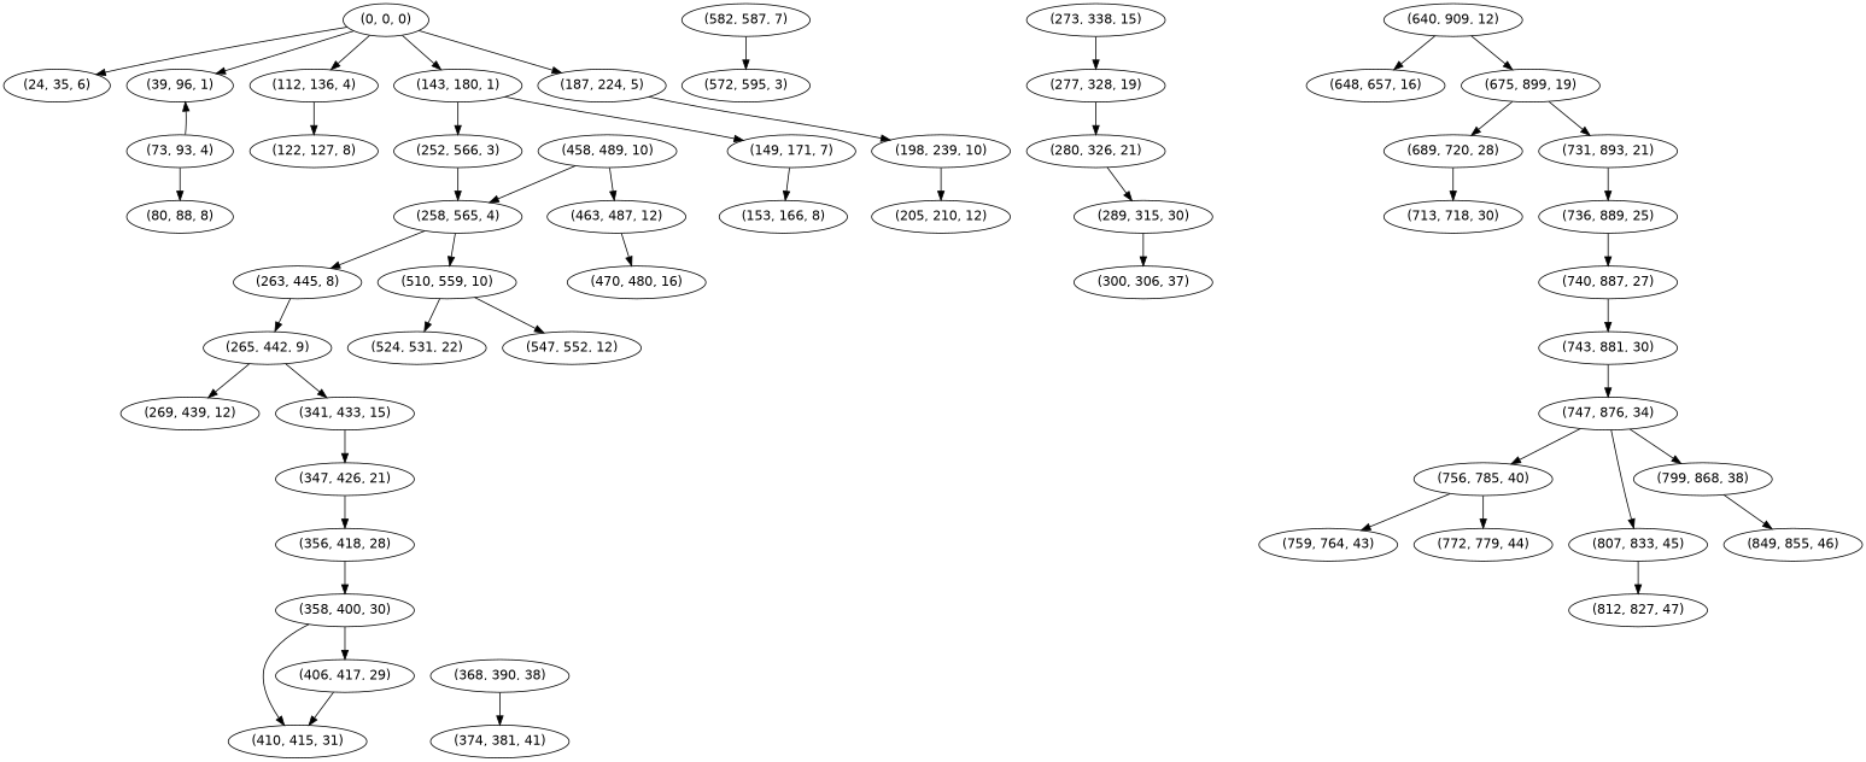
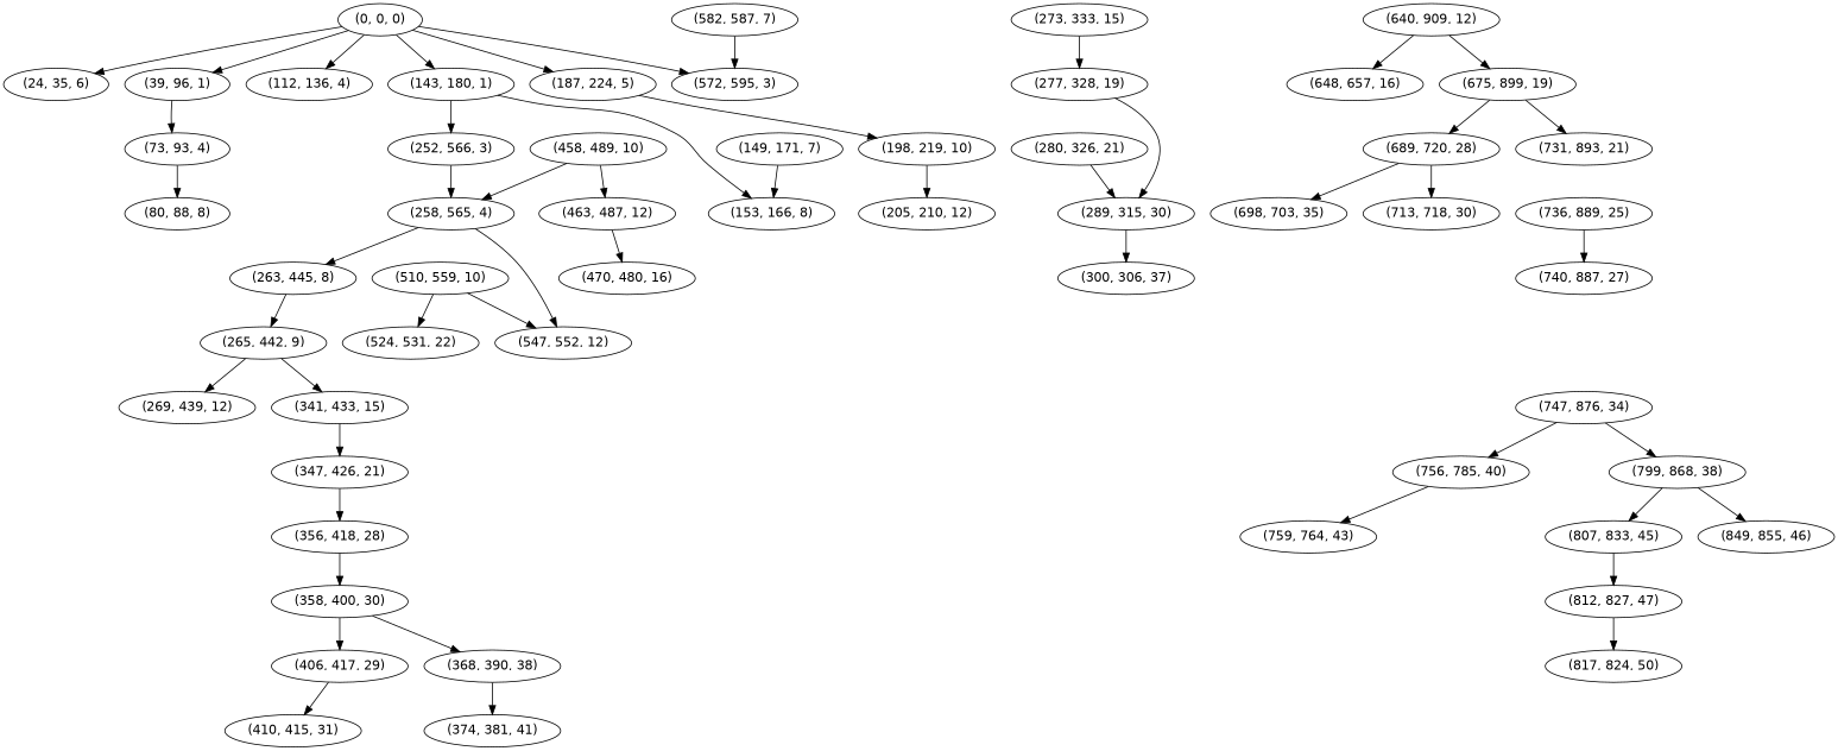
  digraph {
    fontname="DejaVu Sans"
    node [fontname="DejaVu Sans"]
    edge [fontname="DejaVu Sans"]
    "(0, 0, 0)"
    "(24, 35, 6)"
    n3 [label="(39, 96, 1)"]
    "(112, 136, 4)"
    "(143, 180, 1)"
    "(187, 224, 5)"
    "(572, 595, 3)"
    "(73, 93, 4)"
-   "(122, 127, 8)"
    "(252, 566, 3)"
    "(149, 171, 7)"
-   "(198, 219, 10)" [label="(198, 239, 10)"]
+   "(198, 219, 10)"
    "(258, 565, 4)"
    "(80, 88, 8)"
    "(153, 166, 8)"
    "(205, 210, 12)"
    "(263, 445, 8)"
    "(510, 559, 10)"
    "(265, 442, 9)"
    "(458, 489, 10)"
    "(463, 487, 12)"
    "(524, 531, 22)"
    "(547, 552, 12)"
    "(269, 439, 12)"
    "(341, 433, 15)"
-   "(273, 333, 15)" [label="(273, 338, 15)"]
+   "(273, 333, 15)"
    "(277, 328, 19)"
    "(347, 426, 21)"
    "(280, 326, 21)"
    "(289, 315, 30)"
    "(300, 306, 37)"
    "(356, 418, 28)"
    "(358, 400, 30)"
    "(406, 417, 29)"
    "(368, 390, 38)"
    "(410, 415, 31)"
    "(374, 381, 41)"
    "(470, 480, 16)"
    "(582, 587, 7)"
    "(640, 909, 12)"
    "(648, 657, 16)"
    "(675, 899, 19)"
    "(689, 720, 28)"
    "(731, 893, 21)"
+   "(698, 703, 35)"
    "(713, 718, 30)"
    "(736, 889, 25)"
    "(740, 887, 27)"
-   "(743, 881, 30)"
    "(747, 876, 34)"
    "(756, 785, 40)"
    "(799, 868, 38)"
    "(759, 764, 43)"
-   "(772, 779, 44)"
    "(807, 833, 45)"
    "(849, 855, 46)"
    "(812, 827, 47)"
+   "(817, 824, 50)"
    "(0, 0, 0)" -> "(24, 35, 6)"
    "(0, 0, 0)" -> n3
    "(0, 0, 0)" -> "(112, 136, 4)"
    "(0, 0, 0)" -> "(143, 180, 1)"
    "(0, 0, 0)" -> "(187, 224, 5)"
-   "(73, 93, 4)" -> n3
-   "(112, 136, 4)" -> "(122, 127, 8)"
+   "(0, 0, 0)" -> "(572, 595, 3)"
+   n3 -> "(73, 93, 4)"
    "(143, 180, 1)" -> "(252, 566, 3)"
-   "(143, 180, 1)" -> "(149, 171, 7)"
+   "(143, 180, 1)" -> "(153, 166, 8)"
    "(187, 224, 5)" -> "(198, 219, 10)"
    "(73, 93, 4)" -> "(80, 88, 8)"
    "(252, 566, 3)" -> "(258, 565, 4)"
    "(149, 171, 7)" -> "(153, 166, 8)"
    "(198, 219, 10)" -> "(205, 210, 12)"
    "(258, 565, 4)" -> "(263, 445, 8)"
-   "(258, 565, 4)" -> "(510, 559, 10)"
+   "(258, 565, 4)" -> "(547, 552, 12)"
    "(263, 445, 8)" -> "(265, 442, 9)"
    "(510, 559, 10)" -> "(524, 531, 22)"
    "(510, 559, 10)" -> "(547, 552, 12)"
    "(265, 442, 9)" -> "(269, 439, 12)"
    "(265, 442, 9)" -> "(341, 433, 15)"
    "(458, 489, 10)" -> "(258, 565, 4)"
    "(458, 489, 10)" -> "(463, 487, 12)"
    "(463, 487, 12)" -> "(470, 480, 16)"
    "(341, 433, 15)" -> "(347, 426, 21)"
    "(273, 333, 15)" -> "(277, 328, 19)"
-   "(277, 328, 19)" -> "(280, 326, 21)"
+   "(277, 328, 19)" -> "(289, 315, 30)"
    "(347, 426, 21)" -> "(356, 418, 28)"
    "(280, 326, 21)" -> "(289, 315, 30)"
    "(289, 315, 30)" -> "(300, 306, 37)"
    "(356, 418, 28)" -> "(358, 400, 30)"
    "(358, 400, 30)" -> "(406, 417, 29)"
-   "(358, 400, 30)" -> "(410, 415, 31)"
+   "(358, 400, 30)" -> "(368, 390, 38)"
    "(406, 417, 29)" -> "(410, 415, 31)"
    "(368, 390, 38)" -> "(374, 381, 41)"
    "(582, 587, 7)" -> "(572, 595, 3)"
    "(640, 909, 12)" -> "(648, 657, 16)"
    "(640, 909, 12)" -> "(675, 899, 19)"
    "(675, 899, 19)" -> "(689, 720, 28)"
    "(675, 899, 19)" -> "(731, 893, 21)"
+   "(689, 720, 28)" -> "(698, 703, 35)"
    "(689, 720, 28)" -> "(713, 718, 30)"
-   "(731, 893, 21)" -> "(736, 889, 25)"
    "(736, 889, 25)" -> "(740, 887, 27)"
-   "(740, 887, 27)" -> "(743, 881, 30)"
-   "(743, 881, 30)" -> "(747, 876, 34)"
    "(747, 876, 34)" -> "(756, 785, 40)"
    "(747, 876, 34)" -> "(799, 868, 38)"
    "(756, 785, 40)" -> "(759, 764, 43)"
-   "(756, 785, 40)" -> "(772, 779, 44)"
-   "(747, 876, 34)" -> "(807, 833, 45)"
+   "(799, 868, 38)" -> "(807, 833, 45)"
    "(799, 868, 38)" -> "(849, 855, 46)"
    "(807, 833, 45)" -> "(812, 827, 47)"
+   "(812, 827, 47)" -> "(817, 824, 50)"
  }
